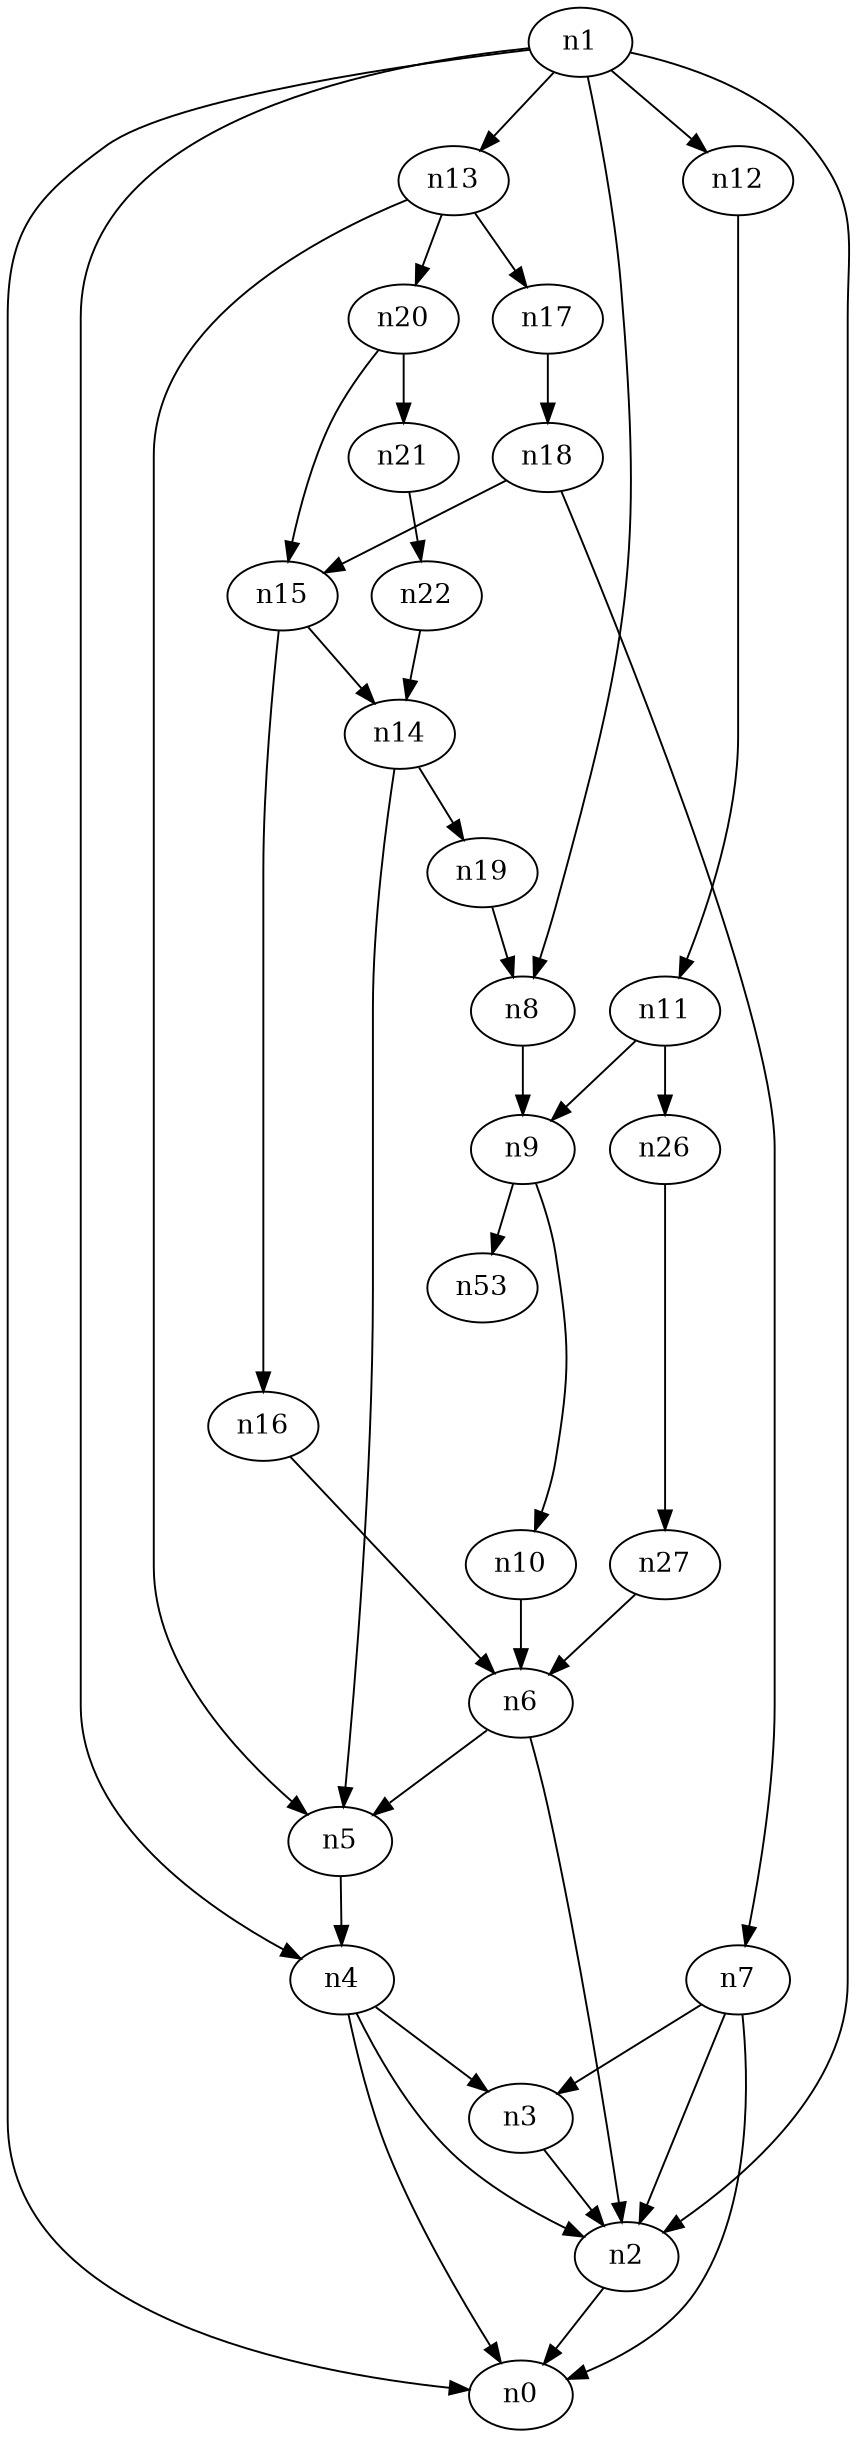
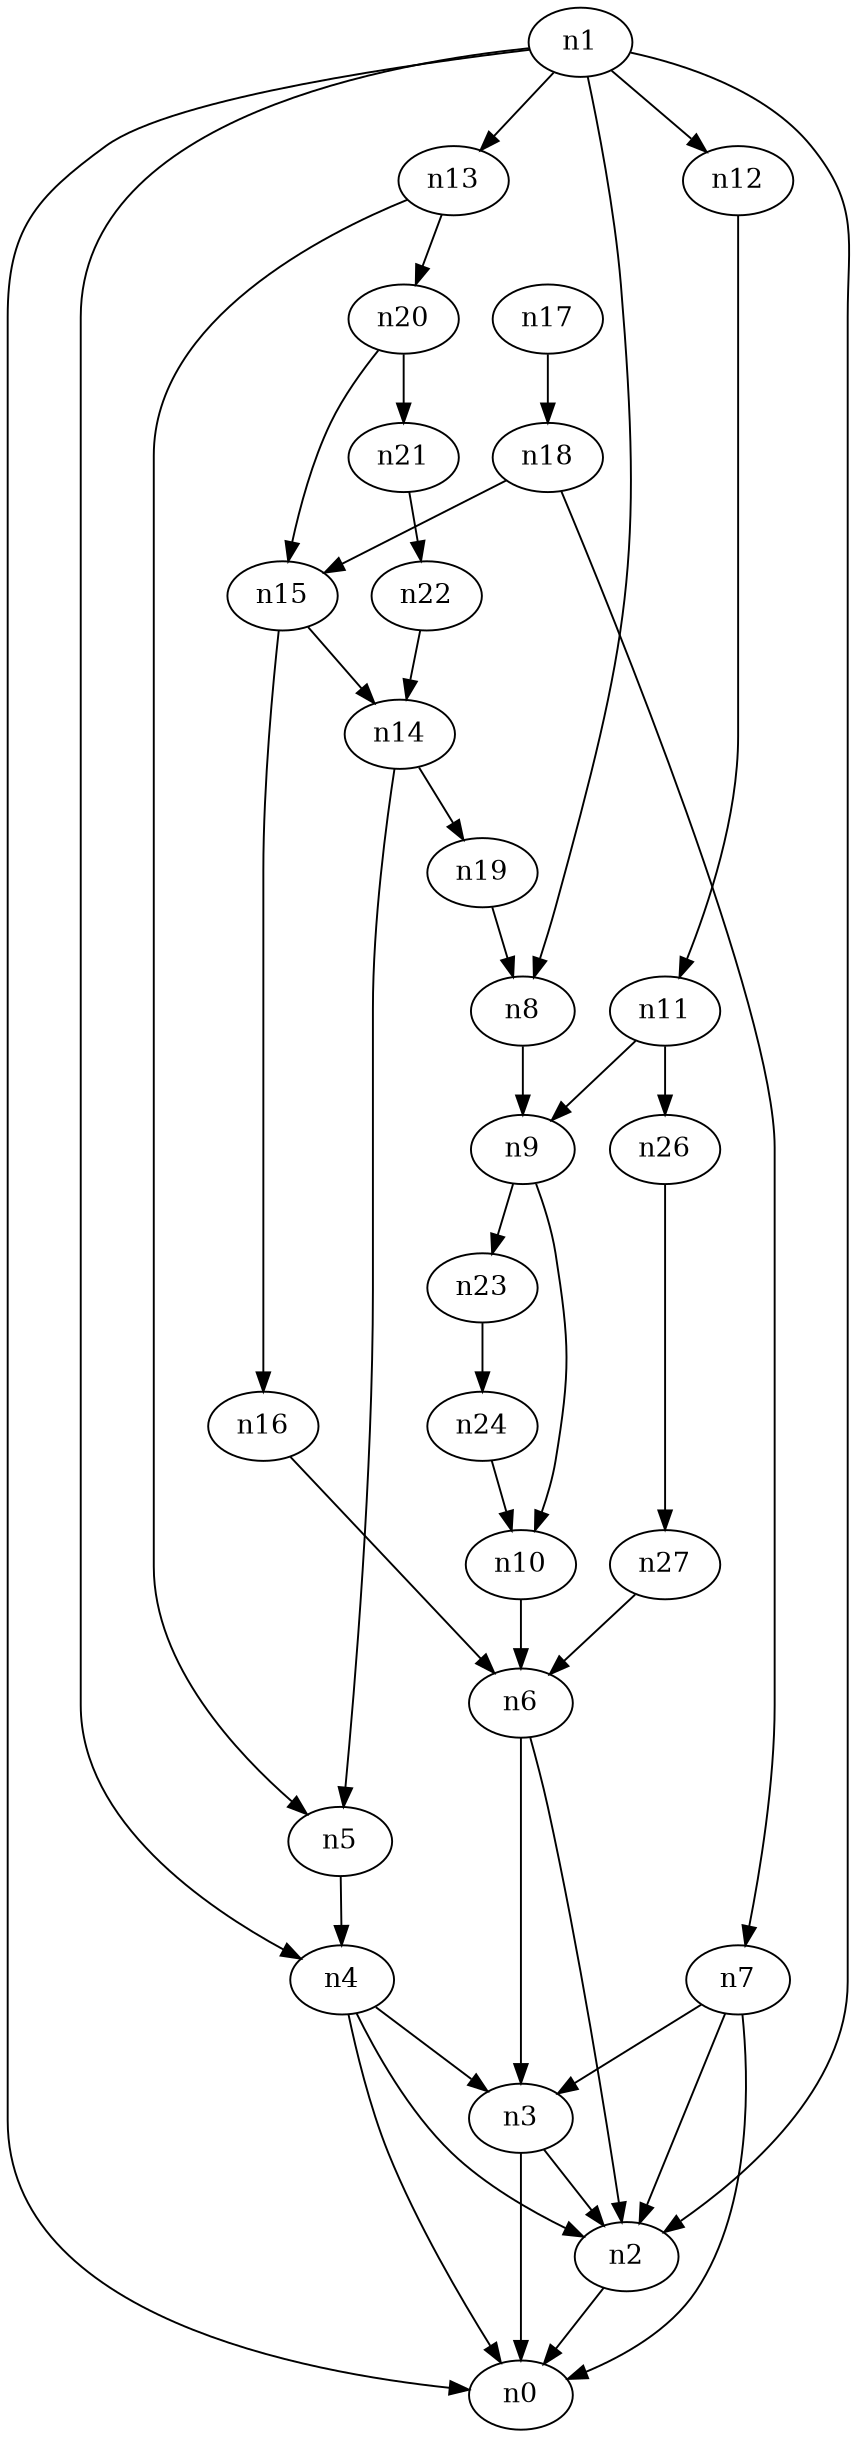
  digraph {
    n1
    n0
    n2
    n4
    n8
    n12
    n13
    n3
    n9
    n11
    n5
    n17
    n20
    n10
-   n23 [label=n53]
+   n23
    n26
    n18
    n15
    n21
    n6
    n7
+   n24
    n27
    n14
    n16
    n22
    n19
    n1 -> n0
    n1 -> n2
    n1 -> n4
    n1 -> n8
    n1 -> n12
    n1 -> n13
    n2 -> n0
    n4 -> n0
    n4 -> n2
    n4 -> n3
    n8 -> n9
    n12 -> n11
    n13 -> n5
-   n13 -> n17
    n13 -> n20
+   n3 -> n0
    n3 -> n2
    n9 -> n10
    n9 -> n23
    n11 -> n9
    n11 -> n26
    n5 -> n4
    n17 -> n18
    n20 -> n15
    n20 -> n21
    n10 -> n6
+   n23 -> n24
    n26 -> n27
    n18 -> n15
    n18 -> n7
    n15 -> n14
    n15 -> n16
    n21 -> n22
    n6 -> n2
-   n6 -> n5
+   n6 -> n3
    n7 -> n0
    n7 -> n2
    n7 -> n3
+   n24 -> n10
    n27 -> n6
    n14 -> n5
    n14 -> n19
    n16 -> n6
    n22 -> n14
    n19 -> n8
  }
